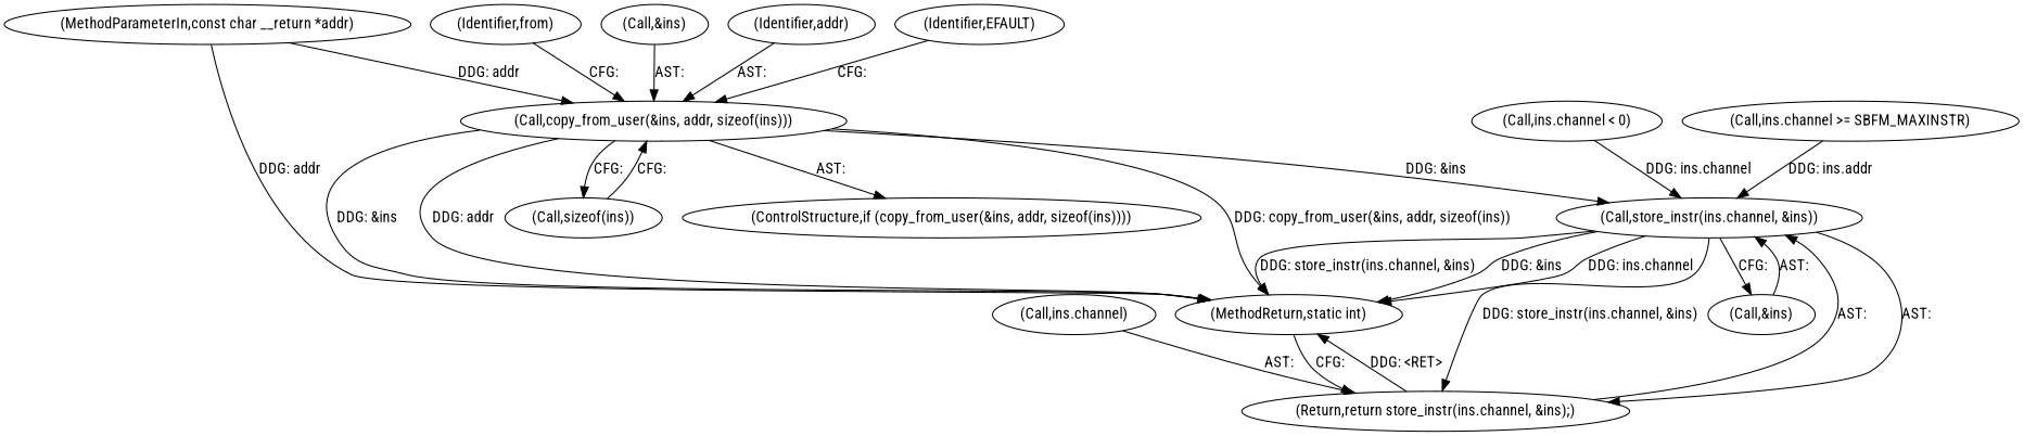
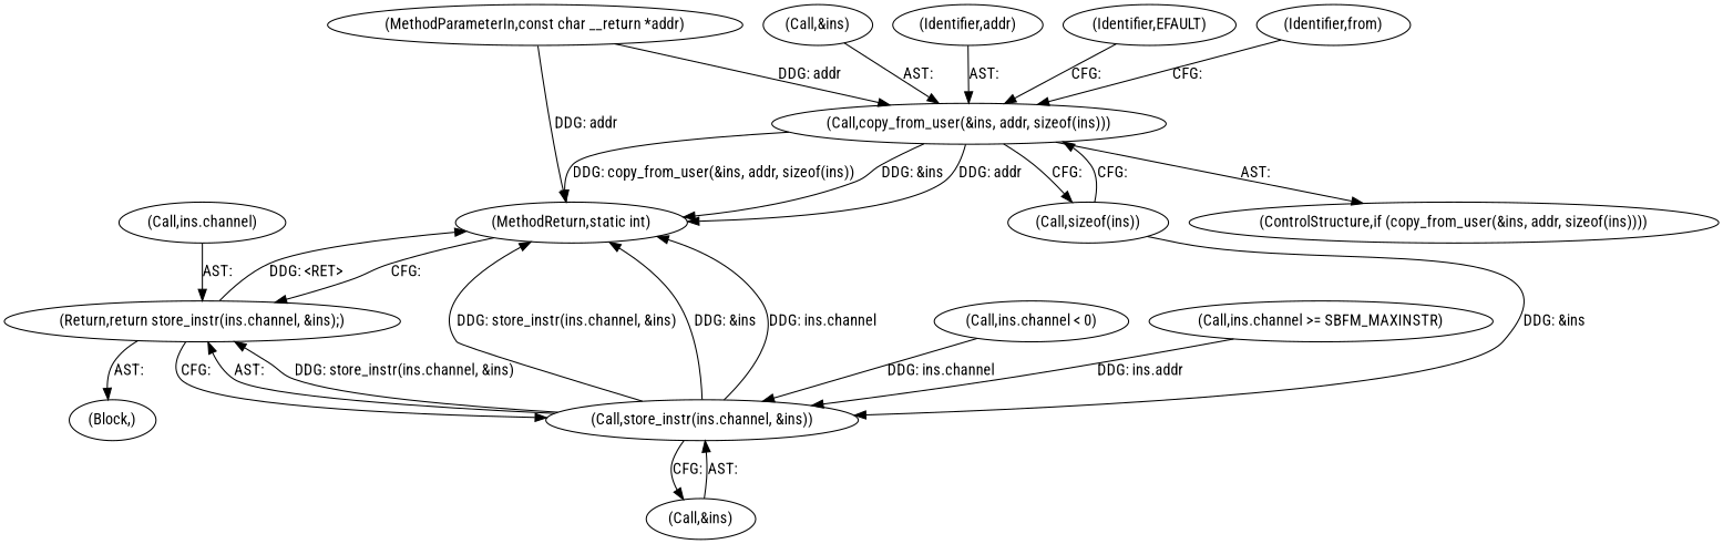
  digraph {
    fontname="Roboto Condensed"
    node [fontname="Roboto Condensed"]
    edge [fontname="Roboto Condensed"]
    n1 [label="(Call,copy_from_user(&ins, addr, sizeof(ins)))"]
    n2 [label="(Call,store_instr(ins.channel, &ins))"]
    n3 [label="(ControlStructure,if (copy_from_user(&ins, addr, sizeof(ins))))"]
    n4 [label="(MethodReturn,static int)"]
    n5 [label="(Call,sizeof(ins))"]
    n6 [label="(Return,return store_instr(ins.channel, &ins);)"]
    n7 [label="(Call,&ins)"]
    n8 [label="(MethodParameterIn,const char __return *addr)"]
+   n9 [label="(Block,)"]
    n10 [label="(Identifier,from)"]
    n11 [label="(Call,ins.channel < 0)"]
    n12 [label="(Call,ins.channel)"]
    n13 [label="(Call,&ins)"]
    n14 [label="(Identifier,addr)"]
    n15 [label="(Call,ins.channel >= SBFM_MAXINSTR)"]
    n16 [label="(Identifier,EFAULT)"]
-   n1 -> n2 [label="DDG: &ins"]
+   n5 -> n2 [label="DDG: &ins"]
    n1 -> n3 [label="AST: "]
    n1 -> n4 [label="DDG: copy_from_user(&ins, addr, sizeof(ins))"]
    n1 -> n4 [label="DDG: &ins"]
    n1 -> n4 [label="DDG: addr"]
    n1 -> n5 [label="CFG: "]
    n2 -> n4 [label="DDG: store_instr(ins.channel, &ins)"]
    n2 -> n4 [label="DDG: &ins"]
    n2 -> n4 [label="DDG: ins.channel"]
    n2 -> n6 [label="AST: "]
    n2 -> n6 [label="DDG: store_instr(ins.channel, &ins)"]
    n2 -> n7 [label="CFG: "]
    n4 -> n6 [label="CFG: "]
    n5 -> n1 [label="CFG: "]
-   n6 -> n2 [label="AST: "]
+   n6 -> n2 [label="CFG: "]
    n6 -> n4 [label="DDG: <RET>"]
+   n6 -> n9 [label="AST: "]
    n7 -> n2 [label="AST: "]
    n8 -> n1 [label="DDG: addr"]
    n8 -> n4 [label="DDG: addr"]
    n10 -> n1 [label="CFG: "]
    n11 -> n2 [label="DDG: ins.channel"]
    n12 -> n6 [label="AST: "]
    n13 -> n1 [label="AST: "]
    n14 -> n1 [label="AST: "]
    n15 -> n2 [label="DDG: ins.addr"]
    n16 -> n1 [label="CFG: "]
  }
